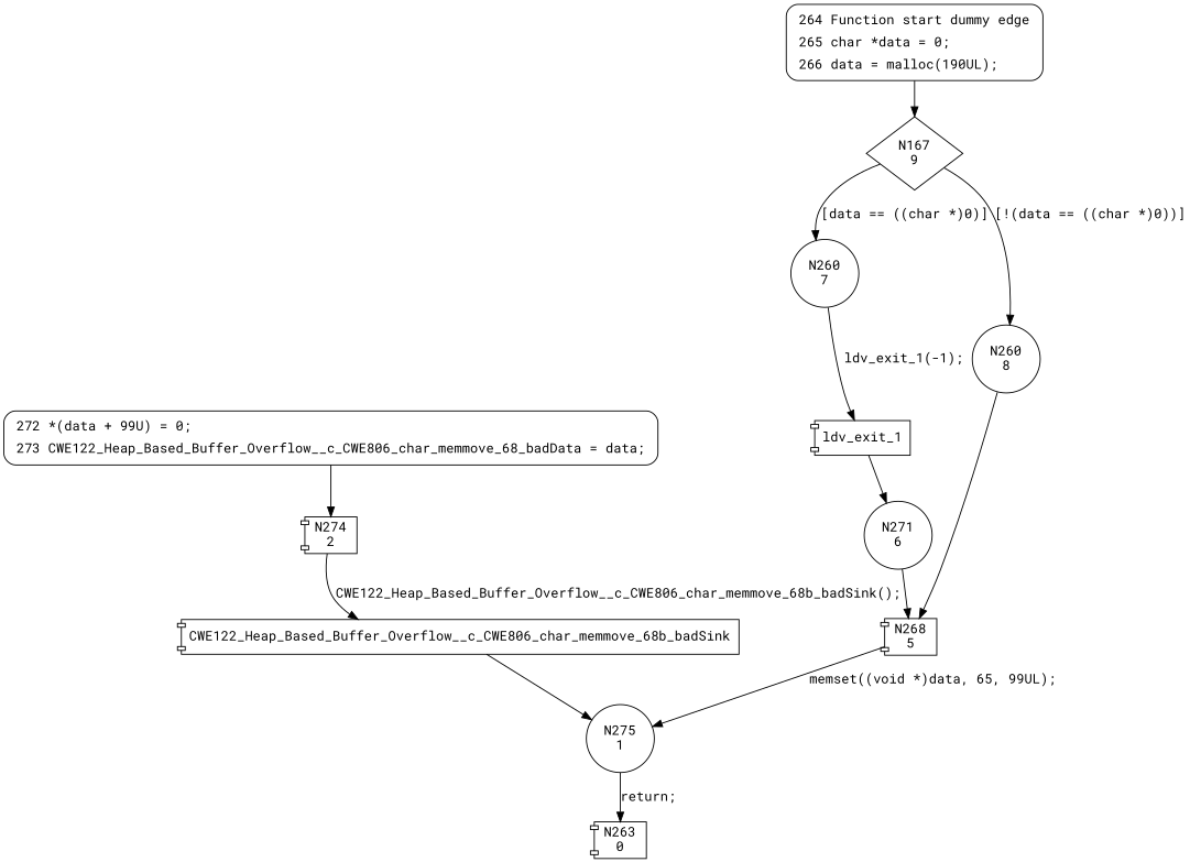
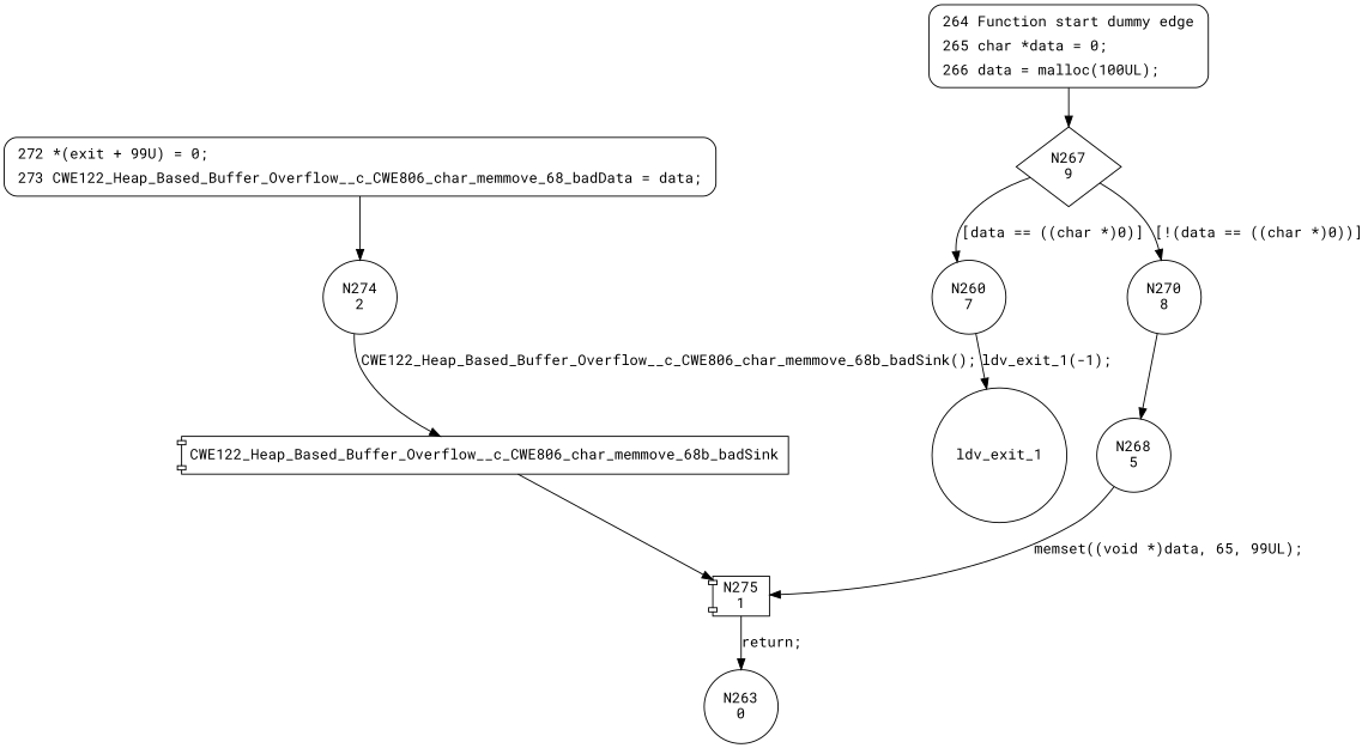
  digraph {
    fontname="Roboto Mono"
    node [fontname="Roboto Mono" shape=circle]
    edge [fontname="Roboto Mono"]
-   n1 [label="N167\n9" shape=diamond]
+   n1 [label="N267\n9" shape=diamond]
    n2 [label="N260\n7"]
-   n3 [label="N260\n8"]
-   n4 [label=ldv_exit_1 shape=component]
-   n5 [label="N268\n5" shape=component]
-   n6 [label="N271\n6"]
-   n7 [label="N275\n1"]
-   n8 [fillcolor=white label=<<table border="0" cellborder="0" cellpadding="3" bgcolor="white"><tr><td align="right">272</td><td align="left">*(data + 99U) = 0;</td></tr><tr><td align="right">273</td><td align="left">CWE122_Heap_Based_Buffer_Overflow__c_CWE806_char_memmove_68_badData = data;</td></tr></table>> penwidth=1 shape=Mrecord style="filled,bold"]
-   n9 [label="N274\n2" shape=component]
+   n3 [label="N270\n8"]
+   n4 [label=ldv_exit_1]
+   n5 [label="N268\n5"]
+   n7 [label="N275\n1" shape=component]
+   n8 [fillcolor=white label=<<table border="0" cellborder="0" cellpadding="3" bgcolor="white"><tr><td align="right">272</td><td align="left">*(exit + 99U) = 0;</td></tr><tr><td align="right">273</td><td align="left">CWE122_Heap_Based_Buffer_Overflow__c_CWE806_char_memmove_68_badData = data;</td></tr></table>> penwidth=1 shape=Mrecord style="filled,bold"]
+   n9 [label="N274\n2"]
    n10 [label=CWE122_Heap_Based_Buffer_Overflow__c_CWE806_char_memmove_68b_badSink shape=component]
-   n11 [label="N263\n0" shape=component]
-   n12 [fillcolor=white label=<<table border="0" cellborder="0" cellpadding="3" bgcolor="white"><tr><td align="right">264</td><td align="left">Function start dummy edge</td></tr><tr><td align="right">265</td><td align="left">char *data = 0;</td></tr><tr><td align="right">266</td><td align="left">data = malloc(190UL);</td></tr></table>> penwidth=1 shape=Mrecord style="filled,bold"]
+   n11 [label="N263\n0"]
+   n12 [fillcolor=white label=<<table border="0" cellborder="0" cellpadding="3" bgcolor="white"><tr><td align="right">264</td><td align="left">Function start dummy edge</td></tr><tr><td align="right">265</td><td align="left">char *data = 0;</td></tr><tr><td align="right">266</td><td align="left">data = malloc(100UL);</td></tr></table>> penwidth=1 shape=Mrecord style="filled,bold"]
    n1 -> n2 [label="[data == ((char *)0)]"]
    n1 -> n3 [label="[!(data == ((char *)0))]"]
    n2 -> n4 [label="ldv_exit_1(-1);"]
    n3 -> n5
-   n4 -> n6
    n5 -> n7 [label="memset((void *)data, 65, 99UL);"]
-   n6 -> n5
    n7 -> n11 [label="return;"]
    n8 -> n9
    n9 -> n10 [label="CWE122_Heap_Based_Buffer_Overflow__c_CWE806_char_memmove_68b_badSink();"]
    n10 -> n7
    n12 -> n1
  }
